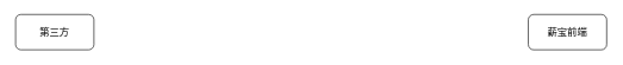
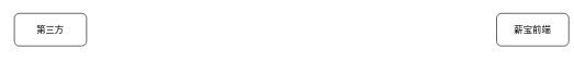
  <mxCell id="0" />
  <mxCell id="1" parent="0" />
  <mxCell id="2" value="&lt;font style=&quot;font-size: 14px&quot;&gt;第三方&lt;/font&gt;" style="rounded=1;whiteSpace=wrap;html=1;" vertex="1" parent="1"><mxGeometry x="20" y="20" width="110" height="50" as="geometry" /></mxCell>
- <mxCell id="3" value="&lt;span style=&quot;font-size: 14px&quot;&gt;薪宝前端&lt;/span&gt;" style="rounded=1;whiteSpace=wrap;html=1;" vertex="1" parent="1"><mxGeometry x="740" y="20" width="110" height="50" as="geometry" /></mxCell>
+ <mxCell id="3" value="&lt;span style=&quot;font-size: 14px&quot;&gt;薪宝前端&lt;/span&gt;" style="rounded=1;whiteSpace=wrap;html=1;" vertex="1" parent="1"><mxGeometry x="755" y="20" width="110" height="50" as="geometry" /></mxCell>
